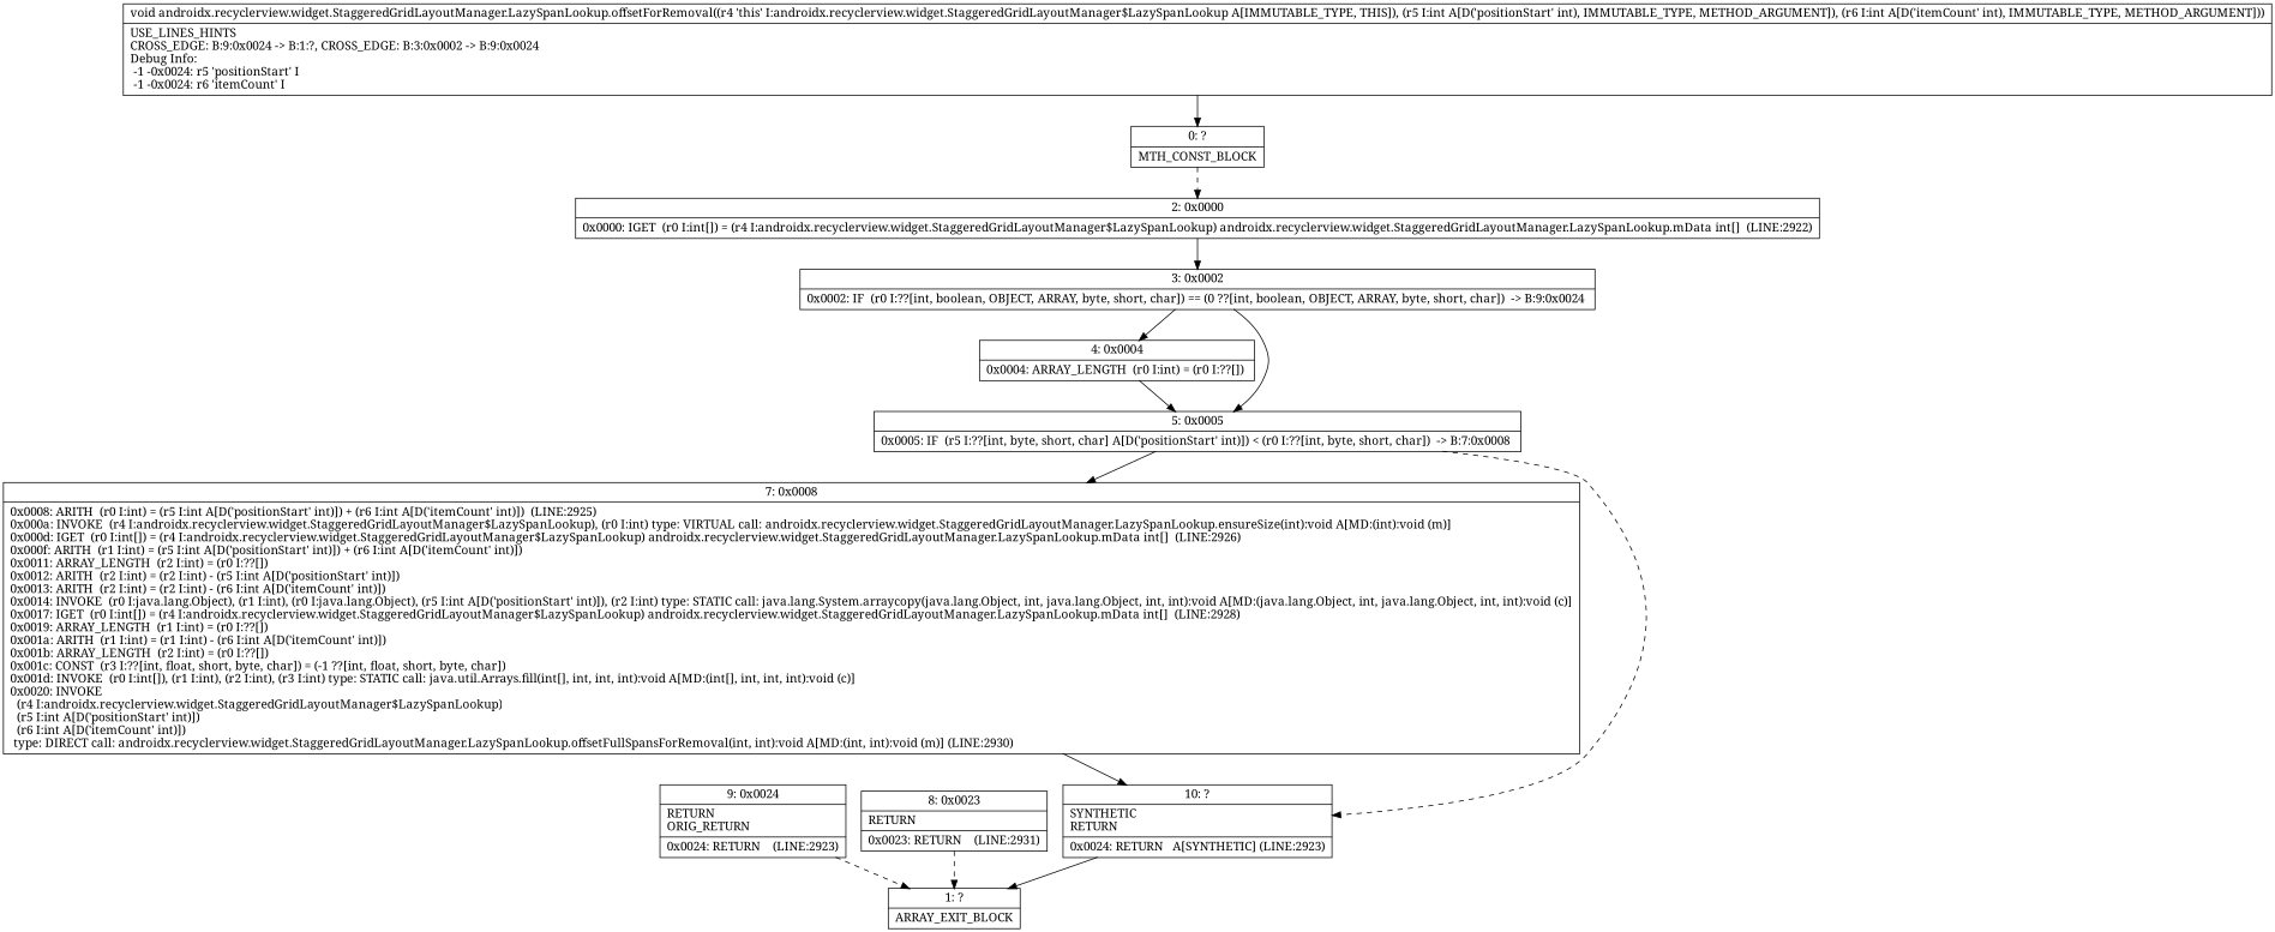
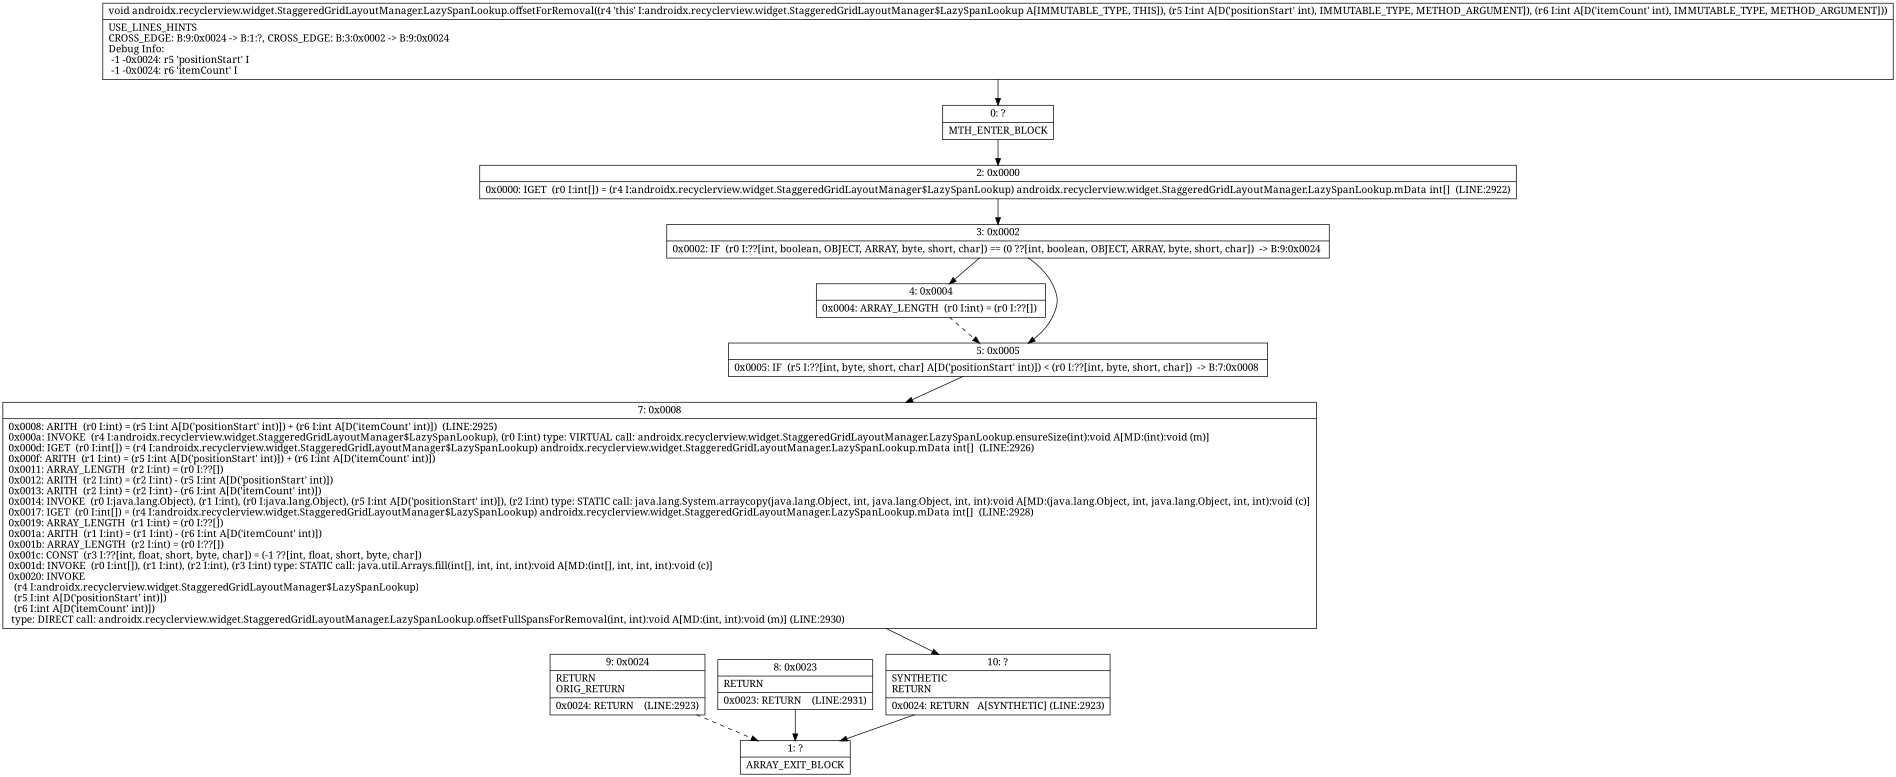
  digraph {
    fontname="Noto Serif"
    node [fontname="Noto Serif" shape=record]
    edge [fontname="Noto Serif"]
-   n1 [label="{0\:\ ?|MTH_CONST_BLOCK\l}"]
+   n1 [label="{0\:\ ?|MTH_ENTER_BLOCK\l}"]
    n2 [label="{2\:\ 0x0000|0x0000: IGET  (r0 I:int[]) = (r4 I:androidx.recyclerview.widget.StaggeredGridLayoutManager$LazySpanLookup) androidx.recyclerview.widget.StaggeredGridLayoutManager.LazySpanLookup.mData int[]  (LINE:2922)\l}"]
    n3 [label="{3\:\ 0x0002|0x0002: IF  (r0 I:??[int, boolean, OBJECT, ARRAY, byte, short, char]) == (0 ??[int, boolean, OBJECT, ARRAY, byte, short, char])  \-\> B:9:0x0024 \l}"]
    n4 [label="{4\:\ 0x0004|0x0004: ARRAY_LENGTH  (r0 I:int) = (r0 I:??[]) \l}"]
    n5 [label="{5\:\ 0x0005|0x0005: IF  (r5 I:??[int, byte, short, char] A[D('positionStart' int)]) \< (r0 I:??[int, byte, short, char])  \-\> B:7:0x0008 \l}"]
    n6 [label="{9\:\ 0x0024|RETURN\lORIG_RETURN\l|0x0024: RETURN    (LINE:2923)\l}"]
    n7 [label="{1\:\ ?|ARRAY_EXIT_BLOCK\l}"]
    n8 [label="{7\:\ 0x0008|0x0008: ARITH  (r0 I:int) = (r5 I:int A[D('positionStart' int)]) + (r6 I:int A[D('itemCount' int)])  (LINE:2925)\l0x000a: INVOKE  (r4 I:androidx.recyclerview.widget.StaggeredGridLayoutManager$LazySpanLookup), (r0 I:int) type: VIRTUAL call: androidx.recyclerview.widget.StaggeredGridLayoutManager.LazySpanLookup.ensureSize(int):void A[MD:(int):void (m)]\l0x000d: IGET  (r0 I:int[]) = (r4 I:androidx.recyclerview.widget.StaggeredGridLayoutManager$LazySpanLookup) androidx.recyclerview.widget.StaggeredGridLayoutManager.LazySpanLookup.mData int[]  (LINE:2926)\l0x000f: ARITH  (r1 I:int) = (r5 I:int A[D('positionStart' int)]) + (r6 I:int A[D('itemCount' int)]) \l0x0011: ARRAY_LENGTH  (r2 I:int) = (r0 I:??[]) \l0x0012: ARITH  (r2 I:int) = (r2 I:int) \- (r5 I:int A[D('positionStart' int)]) \l0x0013: ARITH  (r2 I:int) = (r2 I:int) \- (r6 I:int A[D('itemCount' int)]) \l0x0014: INVOKE  (r0 I:java.lang.Object), (r1 I:int), (r0 I:java.lang.Object), (r5 I:int A[D('positionStart' int)]), (r2 I:int) type: STATIC call: java.lang.System.arraycopy(java.lang.Object, int, java.lang.Object, int, int):void A[MD:(java.lang.Object, int, java.lang.Object, int, int):void (c)]\l0x0017: IGET  (r0 I:int[]) = (r4 I:androidx.recyclerview.widget.StaggeredGridLayoutManager$LazySpanLookup) androidx.recyclerview.widget.StaggeredGridLayoutManager.LazySpanLookup.mData int[]  (LINE:2928)\l0x0019: ARRAY_LENGTH  (r1 I:int) = (r0 I:??[]) \l0x001a: ARITH  (r1 I:int) = (r1 I:int) \- (r6 I:int A[D('itemCount' int)]) \l0x001b: ARRAY_LENGTH  (r2 I:int) = (r0 I:??[]) \l0x001c: CONST  (r3 I:??[int, float, short, byte, char]) = (\-1 ??[int, float, short, byte, char]) \l0x001d: INVOKE  (r0 I:int[]), (r1 I:int), (r2 I:int), (r3 I:int) type: STATIC call: java.util.Arrays.fill(int[], int, int, int):void A[MD:(int[], int, int, int):void (c)]\l0x0020: INVOKE  \l  (r4 I:androidx.recyclerview.widget.StaggeredGridLayoutManager$LazySpanLookup)\l  (r5 I:int A[D('positionStart' int)])\l  (r6 I:int A[D('itemCount' int)])\l type: DIRECT call: androidx.recyclerview.widget.StaggeredGridLayoutManager.LazySpanLookup.offsetFullSpansForRemoval(int, int):void A[MD:(int, int):void (m)] (LINE:2930)\l}"]
    n9 [label="{10\:\ ?|SYNTHETIC\lRETURN\l|0x0024: RETURN   A[SYNTHETIC] (LINE:2923)\l}"]
    n10 [label="{8\:\ 0x0023|RETURN\l|0x0023: RETURN    (LINE:2931)\l}"]
    n11 [label="{void androidx.recyclerview.widget.StaggeredGridLayoutManager.LazySpanLookup.offsetForRemoval((r4 'this' I:androidx.recyclerview.widget.StaggeredGridLayoutManager$LazySpanLookup A[IMMUTABLE_TYPE, THIS]), (r5 I:int A[D('positionStart' int), IMMUTABLE_TYPE, METHOD_ARGUMENT]), (r6 I:int A[D('itemCount' int), IMMUTABLE_TYPE, METHOD_ARGUMENT]))  | USE_LINES_HINTS\lCROSS_EDGE: B:9:0x0024 \-\> B:1:?, CROSS_EDGE: B:3:0x0002 \-\> B:9:0x0024\lDebug Info:\l  \-1 \-0x0024: r5 'positionStart' I\l  \-1 \-0x0024: r6 'itemCount' I\l}"]
-   n1 -> n2 [style=dashed]
+   n1 -> n2
    n2 -> n3
    n3 -> n4 [style=solid]
    n3 -> n5
-   n4 -> n5
+   n4 -> n5 [style=dashed]
    n5 -> n8
-   n5 -> n9 [style=dashed]
    n6 -> n7 [style=dashed]
    n8 -> n9
    n9 -> n7
-   n10 -> n7 [style=dashed]
+   n10 -> n7
    n11 -> n1
  }
